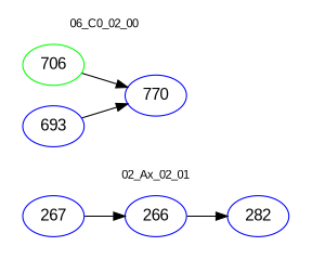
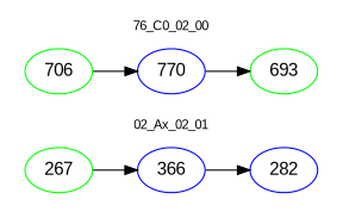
  digraph {
    fontname="Liberation Sans"
    rankdir=LR
    node [color=green fontname="Liberation Sans"]
    edge [color=black fontname="Liberation Sans"]
-   n1 [color=blue label=267]
-   n2 [color=blue label=266]
+   n1 [label=267]
+   n2 [color=blue label=366]
    n3 [color=blue label=282]
    n4 [label=706]
    n5 [color=blue label=770]
-   n6 [color=blue label=693]
+   n6 [label=693]
    subgraph cluster_1 {
      color=white
      fontsize=10
      label="02_Ax_02_01"
      n1
      n2
      n3
    }
    subgraph cluster_2 {
      color=white
      fontsize=10
-     label="06_C0_02_00"
+     label="76_C0_02_00"
      n4
      n5
      n6
    }
    n1 -> n2
    n2 -> n3
    n4 -> n5
-   n6 -> n5
+   n5 -> n6
  }
